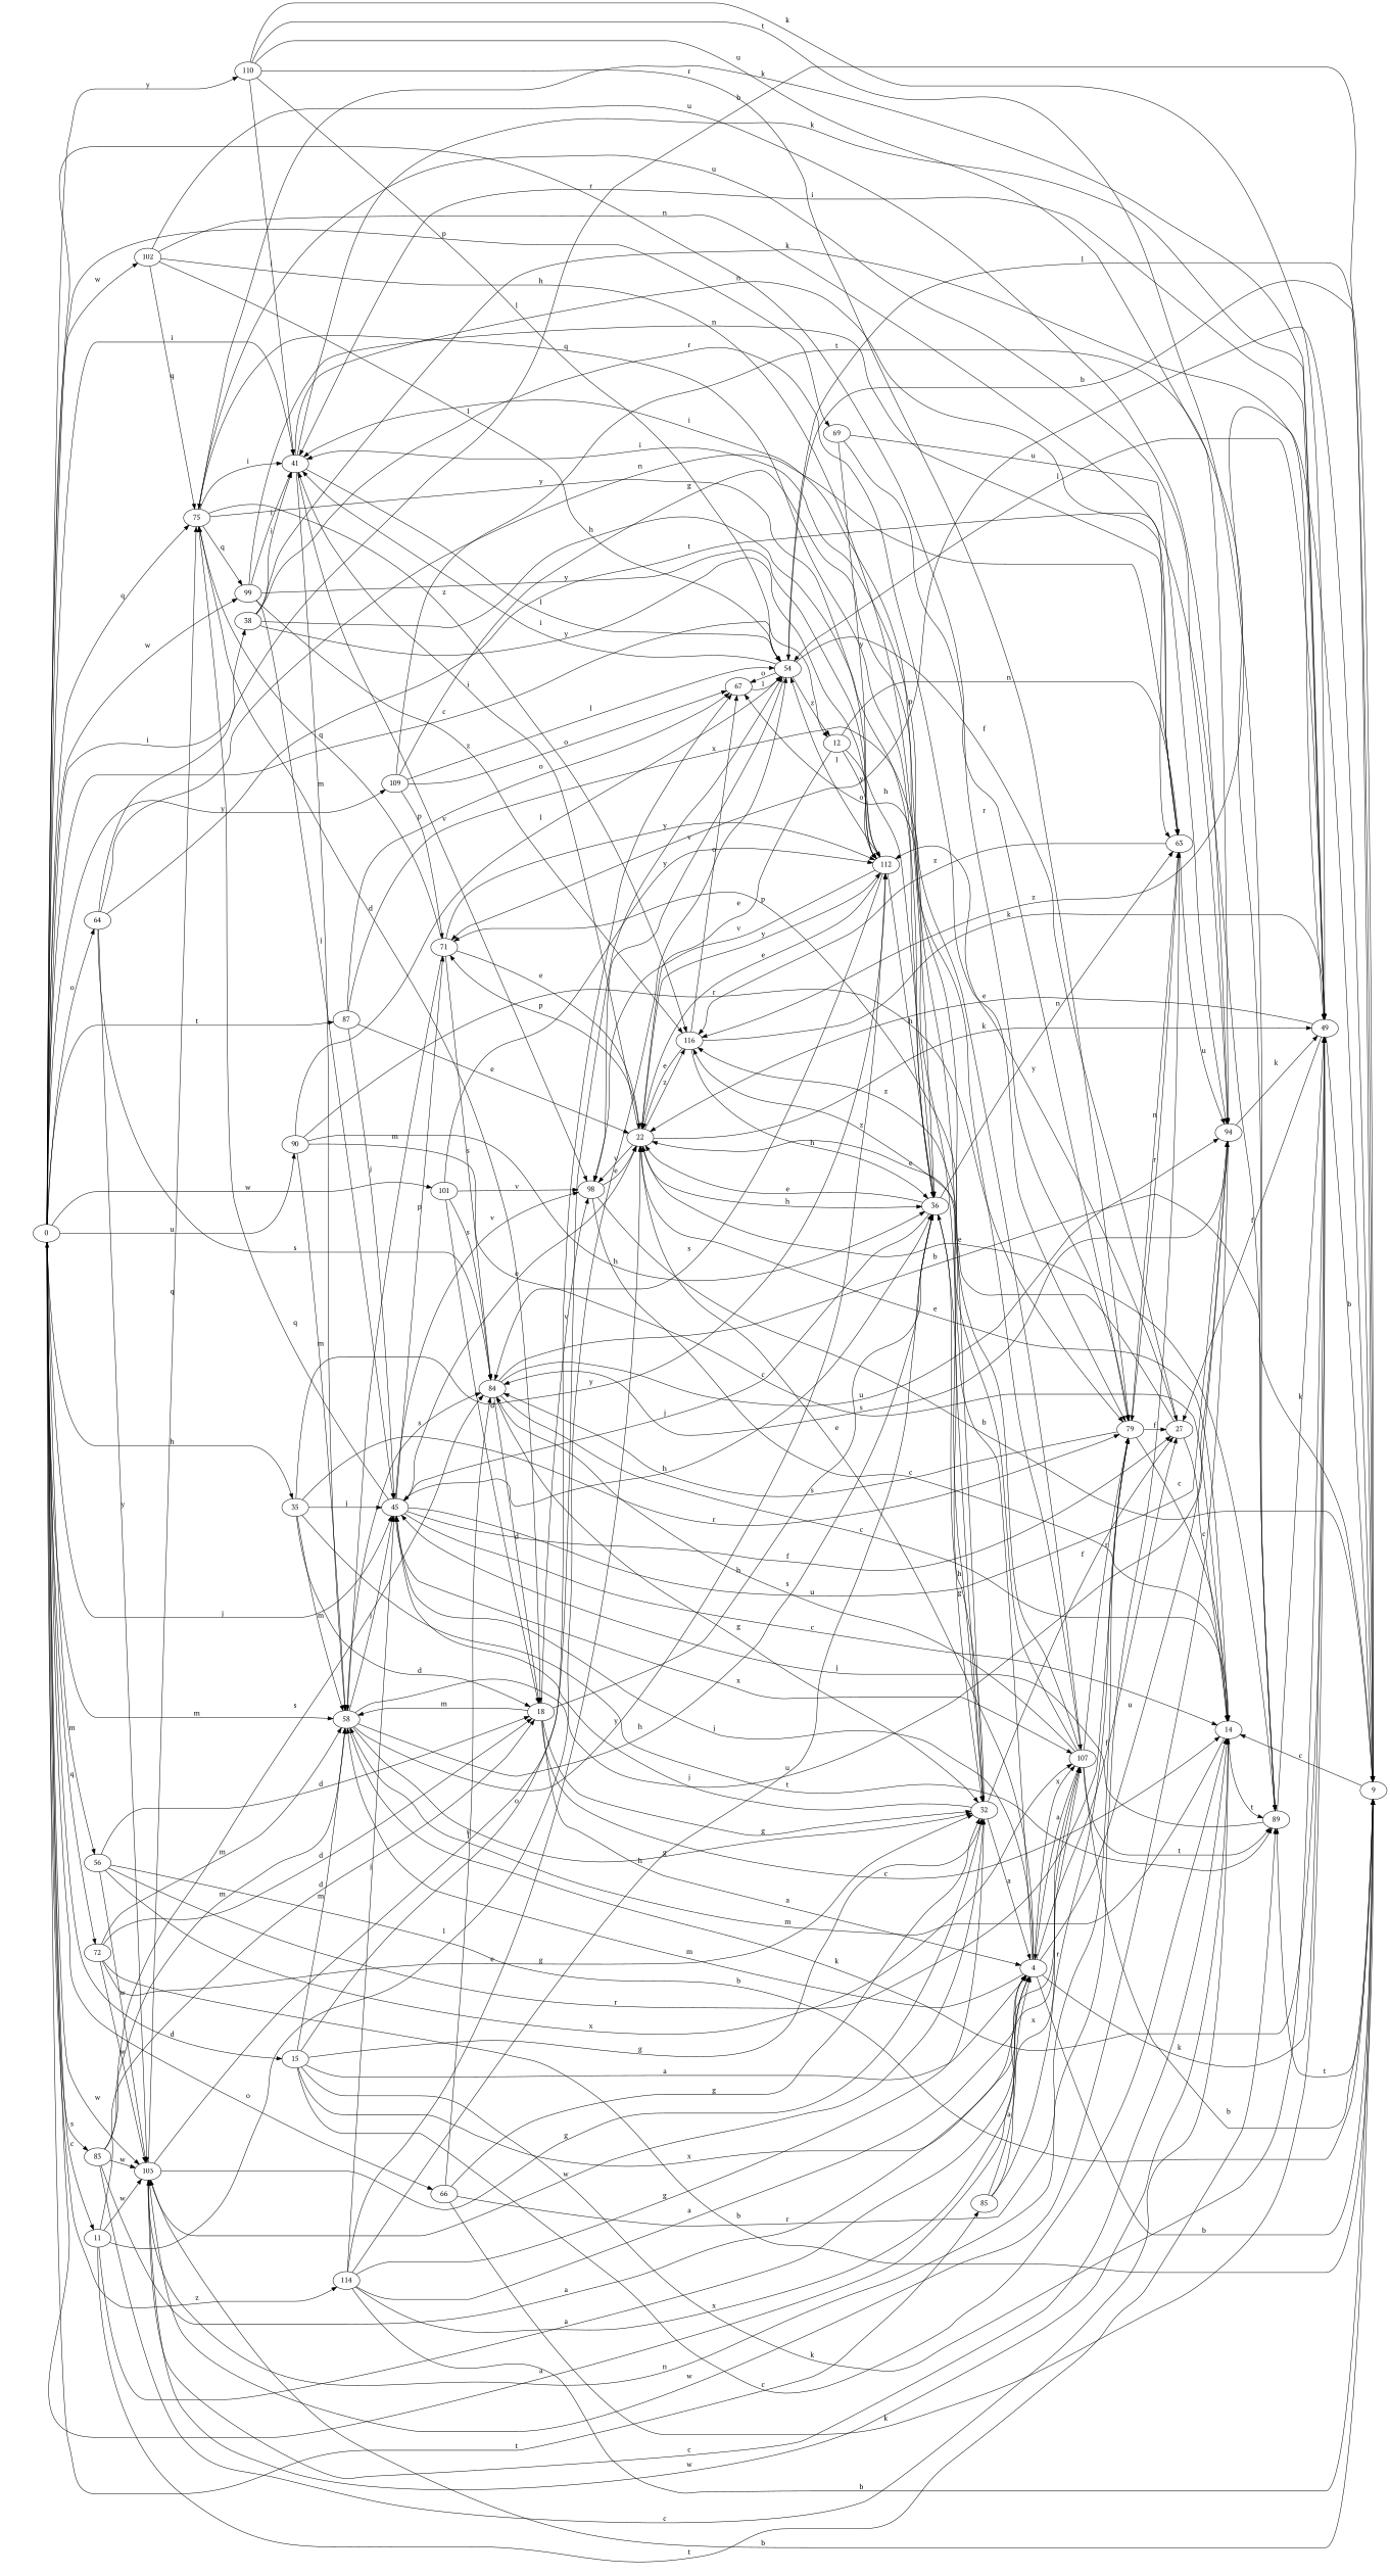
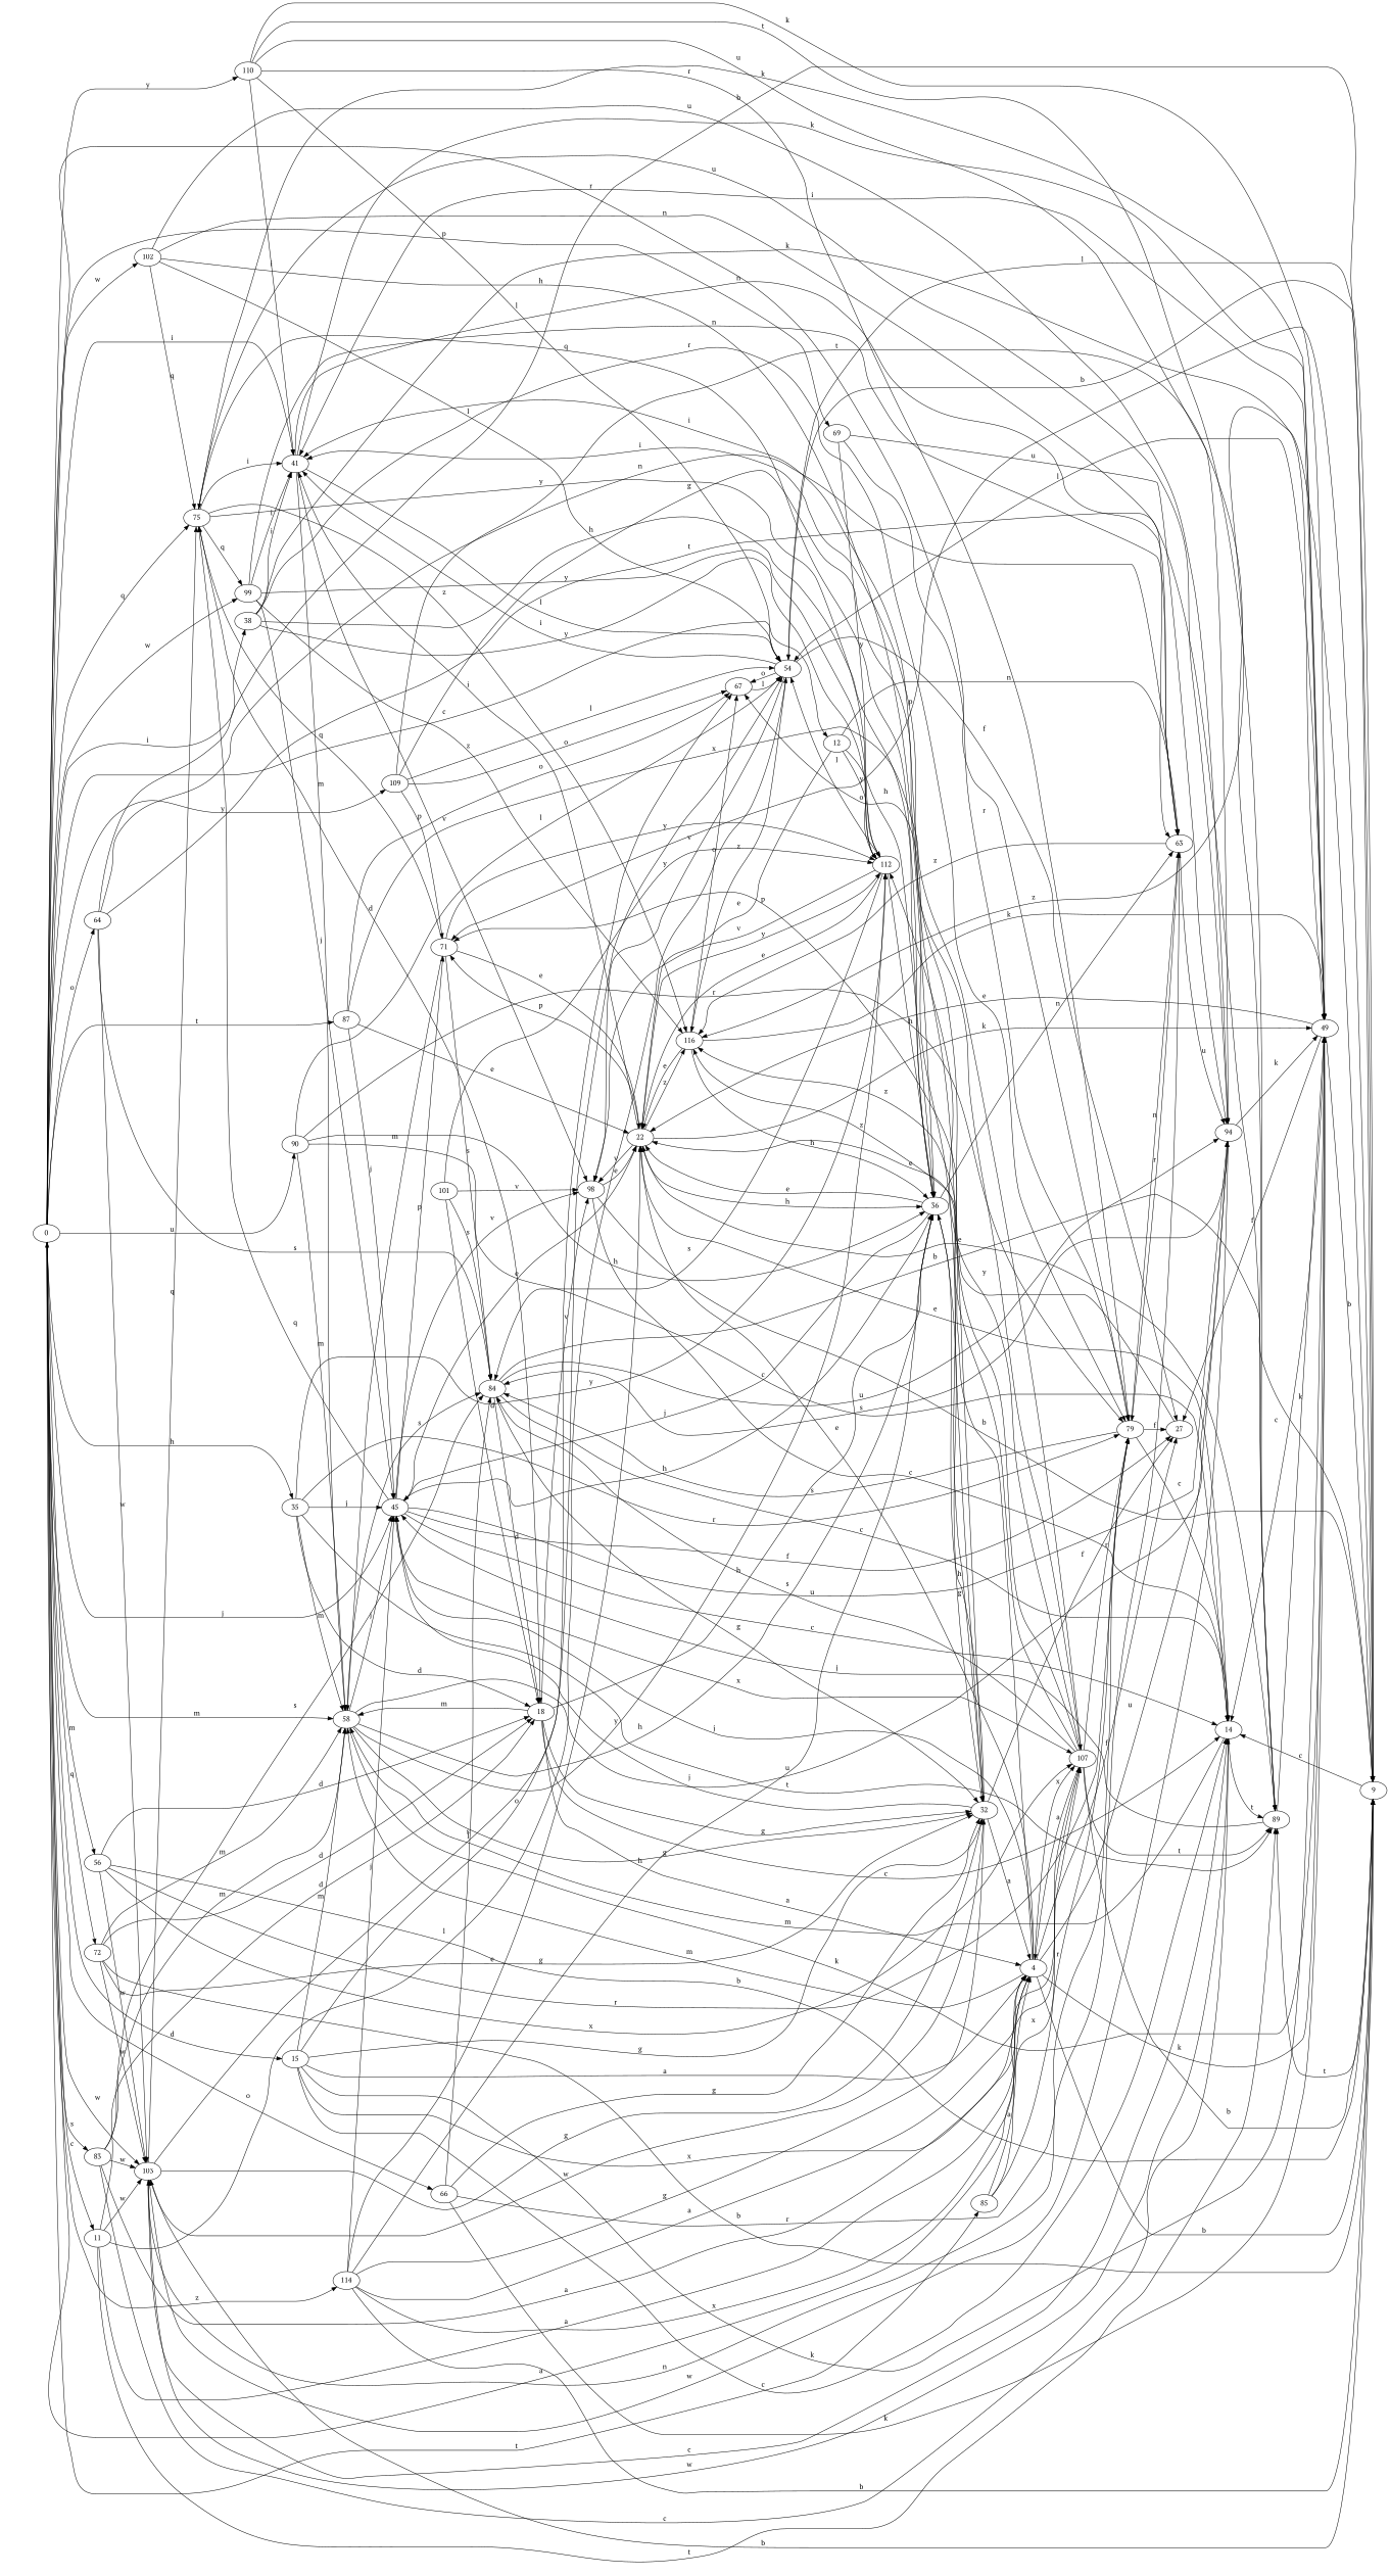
  strict digraph {
    fontname="PT Serif"
    rankdir=LR
    node [fontname="PT Serif"]
    edge [fontname="PT Serif"]
    0
    11
    12
    15
    35
    38
    41
    45
    56
    58
    64
    66
    69
    72
    75
    79
    83
    85
    87
    90
    99
    101
    102
    103
    109
    110
    114
    4
    54
    89
    18
    22
    36
    63
    112
    49
    107
    14
    32
    67
    98
    27
    94
    71
    9
    84
    116
    0 -> 11 [label=c]
    0 -> 12 [label=c]
    0 -> 15 [label=d]
    0 -> 35 [label=h]
    0 -> 38 [label=i]
    0 -> 41 [label=i]
    0 -> 45 [label=j]
    0 -> 56 [label=m]
    0 -> 58 [label=m]
    0 -> 64 [label=o]
    0 -> 66 [label=o]
    0 -> 69 [label=p]
    0 -> 72 [label=q]
    0 -> 75 [label=q]
    0 -> 79 [label=r]
    0 -> 83 [label=s]
    0 -> 85 [label=t]
    0 -> 87 [label=t]
    0 -> 90 [label=u]
    0 -> 99 [label=w]
-   0 -> 101 [label=w]
    0 -> 102 [label=w]
    0 -> 103 [label=w]
    0 -> 109 [label=y]
    0 -> 110 [label=y]
    0 -> 114 [label=z]
    11 -> 103 [label=w]
    11 -> 4 [label=a]
    11 -> 54 [label=l]
    11 -> 89 [label=t]
    11 -> 18 [label=d]
    12 -> 22 [label=e]
    12 -> 36 [label=h]
    12 -> 63 [label=n]
    12 -> 112 [label=y]
    15 -> 58 [label=m]
    15 -> 4 [label=a]
    15 -> 49 [label=k]
    15 -> 107 [label=x]
    15 -> 14 [label=c]
    15 -> 32 [label=g]
    15 -> 67 [label=o]
    35 -> 45 [label=j]
    35 -> 58 [label=m]
    35 -> 79 [label=r]
    35 -> 89 [label=t]
    35 -> 18 [label=d]
    35 -> 112 [label=y]
    38 -> 41 [label=i]
    38 -> 79 [label=r]
    38 -> 36 [label=h]
    38 -> 112 [label=y]
    38 -> 49 [label=k]
    41 -> 58 [label=m]
    41 -> 54 [label=l]
    41 -> 63 [label=n]
    41 -> 49 [label=k]
    41 -> 98 [label=v]
    45 -> 75 [label=q]
    45 -> 22 [label=e]
    45 -> 36 [label=h]
    45 -> 107 [label=x]
    45 -> 14 [label=c]
    45 -> 98 [label=v]
    45 -> 27 [label=f]
    45 -> 94 [label=u]
    45 -> 71 [label=p]
    56 -> 79 [label=r]
    56 -> 103 [label=w]
    56 -> 18 [label=d]
    56 -> 107 [label=x]
    56 -> 9 [label=b]
    58 -> 45 [label=j]
    58 -> 36 [label=h]
    58 -> 112 [label=y]
    58 -> 49 [label=k]
    58 -> 32 [label=g]
    58 -> 94 [label=u]
    58 -> 84 [label=s]
-   64 -> 103 [label=y]
+   64 -> 103 [label=w]
    64 -> 89 [label=t]
    64 -> 63 [label=n]
    64 -> 9 [label=b]
    64 -> 84 [label=s]
    66 -> 79 [label=r]
    66 -> 49 [label=k]
    66 -> 32 [label=g]
    66 -> 84 [label=s]
    69 -> 79 [label=r]
    69 -> 112 [label=y]
    69 -> 94 [label=u]
    72 -> 58 [label=m]
    72 -> 103 [label=w]
    72 -> 18 [label=d]
    72 -> 32 [label=g]
    72 -> 9 [label=b]
    75 -> 41 [label=i]
    75 -> 99 [label=q]
    75 -> 18 [label=d]
    75 -> 112 [label=y]
    75 -> 49 [label=k]
    75 -> 94 [label=u]
    75 -> 116 [label=z]
    79 -> 63 [label=n]
    79 -> 14 [label=c]
    79 -> 27 [label=f]
    79 -> 84 [label=s]
    83 -> 58 [label=m]
    83 -> 103 [label=w]
    83 -> 4 [label=a]
    83 -> 14 [label=c]
    83 -> 84 [label=s]
    85 -> 79 [label=r]
    85 -> 4 [label=a]
    85 -> 107 [label=x]
    87 -> 45 [label=j]
    87 -> 22 [label=e]
    87 -> 107 [label=x]
    87 -> 67 [label=o]
    90 -> 58 [label=m]
    90 -> 79 [label=r]
    90 -> 54 [label=l]
    90 -> 36 [label=h]
    90 -> 14 [label=c]
    99 -> 41 [label=i]
    99 -> 45 [label=j]
    99 -> 63 [label=n]
    99 -> 112 [label=y]
    99 -> 116 [label=z]
    101 -> 18 [label=d]
    101 -> 112 [label=y]
    101 -> 98 [label=v]
    101 -> 84 [label=s]
    102 -> 75 [label=q]
    102 -> 54 [label=l]
    102 -> 36 [label=h]
    102 -> 63 [label=n]
    102 -> 94 [label=u]
    103 -> 75 [label=q]
    103 -> 54 [label=l]
    103 -> 63 [label=n]
    103 -> 14 [label=c]
    103 -> 32 [label=g]
    103 -> 9 [label=b]
    109 -> 54 [label=l]
    109 -> 89 [label=t]
    109 -> 32 [label=g]
    109 -> 67 [label=o]
    109 -> 71 [label=p]
    110 -> 41 [label=i]
    110 -> 79 [label=r]
    110 -> 54 [label=l]
    110 -> 89 [label=t]
    110 -> 49 [label=k]
    110 -> 94 [label=u]
    114 -> 45 [label=j]
    114 -> 4 [label=a]
    114 -> 22 [label=e]
    114 -> 36 [label=h]
    114 -> 107 [label=x]
    114 -> 32 [label=g]
    114 -> 9 [label=b]
    4 -> 0 [label=a]
    4 -> 45 [label=j]
    4 -> 58 [label=m]
    4 -> 22 [label=e]
    4 -> 49 [label=k]
    4 -> 107 [label=x]
    4 -> 27 [label=f]
    4 -> 94 [label=u]
    4 -> 9 [label=b]
    4 -> 116 [label=z]
    54 -> 41 [label=i]
    54 -> 67 [label=o]
    54 -> 98 [label=v]
    54 -> 27 [label=f]
    54 -> 9 [label=b]
-   54 -> 12 [label=z]
+   54 -> 116 [label=z]
    89 -> 45 [label=j]
    89 -> 22 [label=e]
    89 -> 49 [label=k]
    18 -> 58 [label=m]
    18 -> 4 [label=a]
    18 -> 36 [label=h]
    18 -> 14 [label=c]
    18 -> 32 [label=g]
    18 -> 98 [label=v]
    22 -> 41 [label=i]
    22 -> 36 [label=h]
    22 -> 112 [label=y]
    22 -> 49 [label=k]
    22 -> 98 [label=v]
    22 -> 71 [label=p]
    22 -> 116 [label=z]
    36 -> 45 [label=j]
    36 -> 75 [label=q]
    36 -> 22 [label=e]
    36 -> 63 [label=n]
    36 -> 32 [label=g]
    63 -> 79 [label=r]
    63 -> 94 [label=u]
    63 -> 116 [label=z]
    112 -> 54 [label=l]
    112 -> 22 [label=e]
    112 -> 36 [label=h]
    112 -> 98 [label=v]
    112 -> 84 [label=s]
    49 -> 41 [label=i]
    49 -> 54 [label=l]
    49 -> 22 [label=e]
-   27 -> 14 [label=c]
+   49 -> 14 [label=c]
    49 -> 27 [label=f]
    49 -> 9 [label=b]
    107 -> 41 [label=i]
    107 -> 79 [label=r]
    107 -> 4 [label=a]
    107 -> 89 [label=t]
    107 -> 71 [label=p]
    107 -> 9 [label=b]
    107 -> 84 [label=s]
    107 -> 116 [label=z]
    14 -> 58 [label=m]
    14 -> 103 [label=w]
    14 -> 89 [label=t]
    14 -> 22 [label=e]
    32 -> 41 [label=i]
    32 -> 45 [label=j]
    32 -> 103 [label=w]
    32 -> 4 [label=a]
    32 -> 36 [label=h]
    32 -> 67 [label=o]
    32 -> 27 [label=f]
    67 -> 54 [label=l]
    98 -> 22 [label=e]
    98 -> 14 [label=c]
    98 -> 9 [label=b]
    27 -> 22 [label=e]
-   27 -> 112 [label=y]
+   107 -> 112 [label=y]
    94 -> 103 [label=w]
    94 -> 49 [label=k]
    94 -> 84 [label=s]
    71 -> 58 [label=m]
    71 -> 75 [label=q]
    71 -> 22 [label=e]
    71 -> 112 [label=y]
    71 -> 84 [label=s]
    9 -> 54 [label=l]
    9 -> 89 [label=t]
    9 -> 14 [label=c]
    9 -> 71 [label=p]
    9 -> 116 [label=z]
    84 -> 18 [label=d]
    84 -> 14 [label=c]
    84 -> 32 [label=g]
    84 -> 94 [label=u]
    84 -> 9 [label=b]
    116 -> 22 [label=e]
    116 -> 36 [label=h]
    116 -> 49 [label=k]
    116 -> 67 [label=o]
  }
